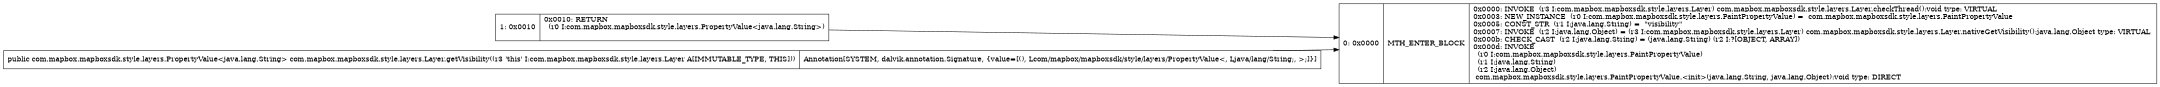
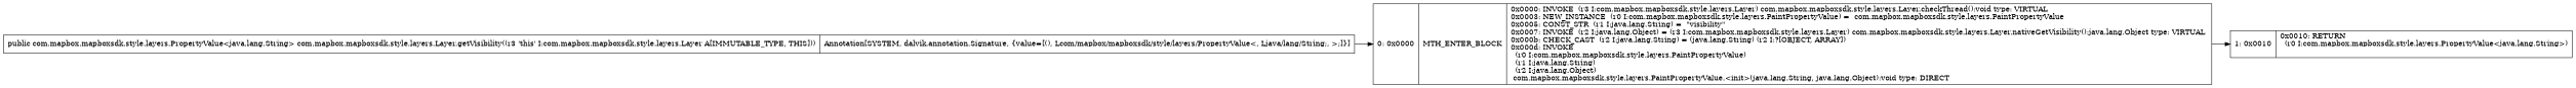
  digraph {
    rankdir=LR
    node [shape=record]
    n1 [label="{0\:\ 0x0000|MTH_ENTER_BLOCK\l|0x0000: INVOKE  (r3 I:com.mapbox.mapboxsdk.style.layers.Layer) com.mapbox.mapboxsdk.style.layers.Layer.checkThread():void type: VIRTUAL \l0x0003: NEW_INSTANCE  (r0 I:com.mapbox.mapboxsdk.style.layers.PaintPropertyValue) =  com.mapbox.mapboxsdk.style.layers.PaintPropertyValue \l0x0005: CONST_STR  (r1 I:java.lang.String) =  \"visibility\" \l0x0007: INVOKE  (r2 I:java.lang.Object) = (r3 I:com.mapbox.mapboxsdk.style.layers.Layer) com.mapbox.mapboxsdk.style.layers.Layer.nativeGetVisibility():java.lang.Object type: VIRTUAL \l0x000b: CHECK_CAST  (r2 I:java.lang.String) = (java.lang.String) (r2 I:?[OBJECT, ARRAY]) \l0x000d: INVOKE  \l  (r0 I:com.mapbox.mapboxsdk.style.layers.PaintPropertyValue)\l  (r1 I:java.lang.String)\l  (r2 I:java.lang.Object)\l com.mapbox.mapboxsdk.style.layers.PaintPropertyValue.\<init\>(java.lang.String, java.lang.Object):void type: DIRECT \l}"]
    n2 [label="{1\:\ 0x0010|0x0010: RETURN  \l  (r0 I:com.mapbox.mapboxsdk.style.layers.PropertyValue\<java.lang.String\>)\l \l}"]
    n3 [label="{public com.mapbox.mapboxsdk.style.layers.PropertyValue\<java.lang.String\> com.mapbox.mapboxsdk.style.layers.Layer.getVisibility((r3 'this' I:com.mapbox.mapboxsdk.style.layers.Layer A[IMMUTABLE_TYPE, THIS]))  | Annotation[SYSTEM, dalvik.annotation.Signature, \{value=[(), Lcom\/mapbox\/mapboxsdk\/style\/layers\/PropertyValue\<, Ljava\/lang\/String;, \>;]\}]\l}"]
-   n2 -> n1
+   n1 -> n2
    n3 -> n1
  }
